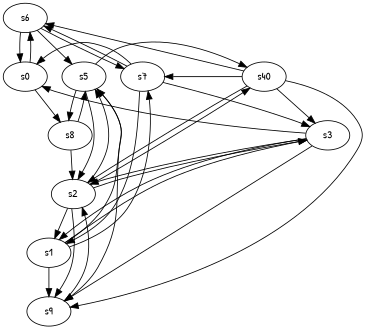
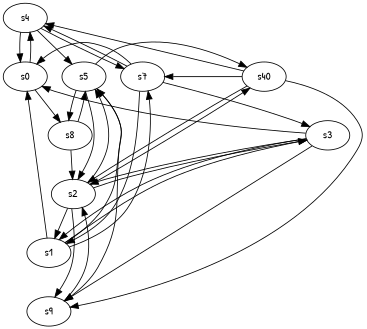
  digraph {
    fontname="Patrick Hand"
    node [fontname="Patrick Hand" player=1]
    edge [fontname="Patrick Hand"]
-   s4 [player=0 label=s6]
+   s4 [player=0]
    s0
    s8 [player=0]
    s5
    s7 [player=0]
    s2
    s1
    s3
    s9
    n10 [label=s40]
    s4 -> s0
    s4 -> s5 [constraint="time % 3 == 2 && time % 4 == 2"]
    s4 -> s7
    s0 -> s4
    s0 -> s8
    s8 -> s5 [constraint="!(time % 2 == 1)"]
    s8 -> s2
    s5 -> s8
    s5 -> s2 [constraint="time % 5 == 3 || time % 4 == 0"]
    s5 -> s9 [constraint="time % 3 == 2 || time % 3 == 0"]
    s5 -> n10 [constraint="time % 3 == 1 || time % 5 == 1"]
    s7 -> s4 [constraint="time == 14"]
    s7 -> s0 [constraint="time % 2 == 0"]
    s7 -> s1 [constraint="time % 3 == 0 || time % 2 == 0"]
    s7 -> s3 [constraint="time % 5 == 0 || time % 5 == 4"]
    s2 -> s5 [constraint="time % 3 == 1 || time % 2 == 0"]
    s2 -> s1
    s2 -> s3 [constraint="time % 7 == 3"]
    s2 -> s9 [constraint="time % 8 == 1"]
    s2 -> n10 [constraint="time % 7 == 1"]
    s1 -> s5 [constraint="!(time % 3 == 0)"]
    s1 -> s7 [constraint="time % 8 == 6"]
    s1 -> s3 [constraint="time % 3 == 1 || time % 4 == 0"]
-   s1 -> s9
+   s1 -> s0
    s3 -> s0 [constraint="time == 3 || time == 12 || time == 15"]
    s3 -> s2
    s3 -> s1 [constraint="time % 2 == 1 || time % 4 == 0"]
    s3 -> s9 [constraint="!(time % 2 == 1)"]
    s9 -> s2 [constraint="time % 4 == 1"]
    n10 -> s4 [constraint="!(time % 5 == 4)"]
    n10 -> s7 [constraint="!(time % 3 == 2)"]
    n10 -> s2
-   n10 -> s3
    n10 -> s9 [constraint="time % 5 == 3 || time % 5 == 3"]
  }
